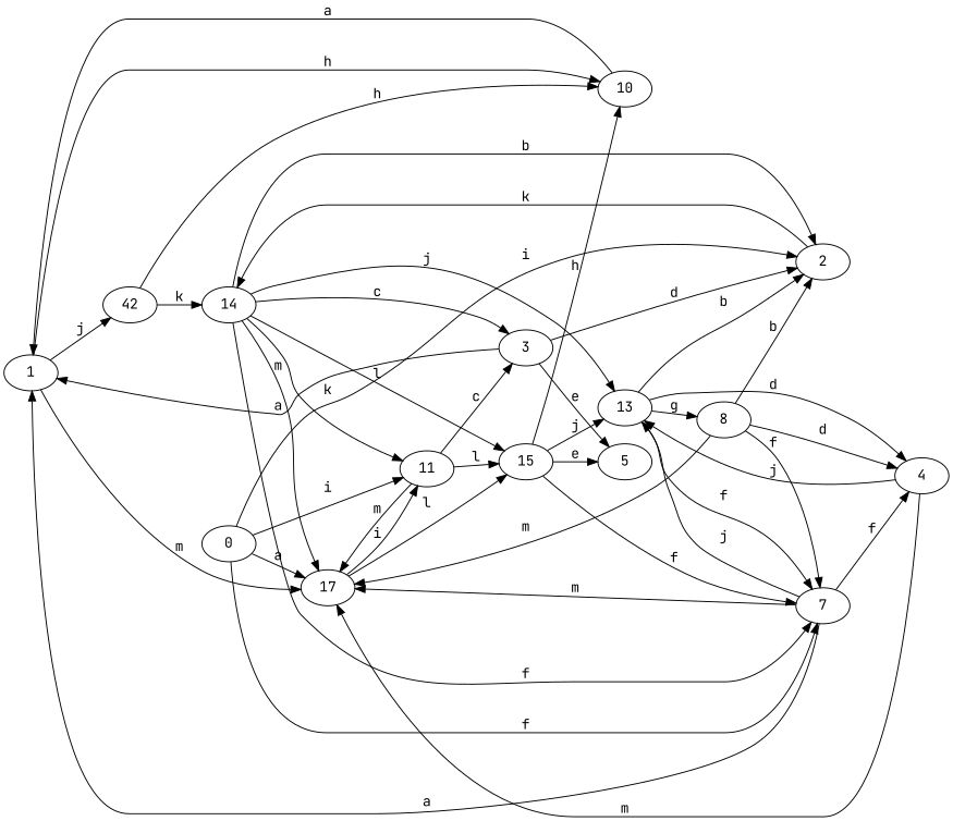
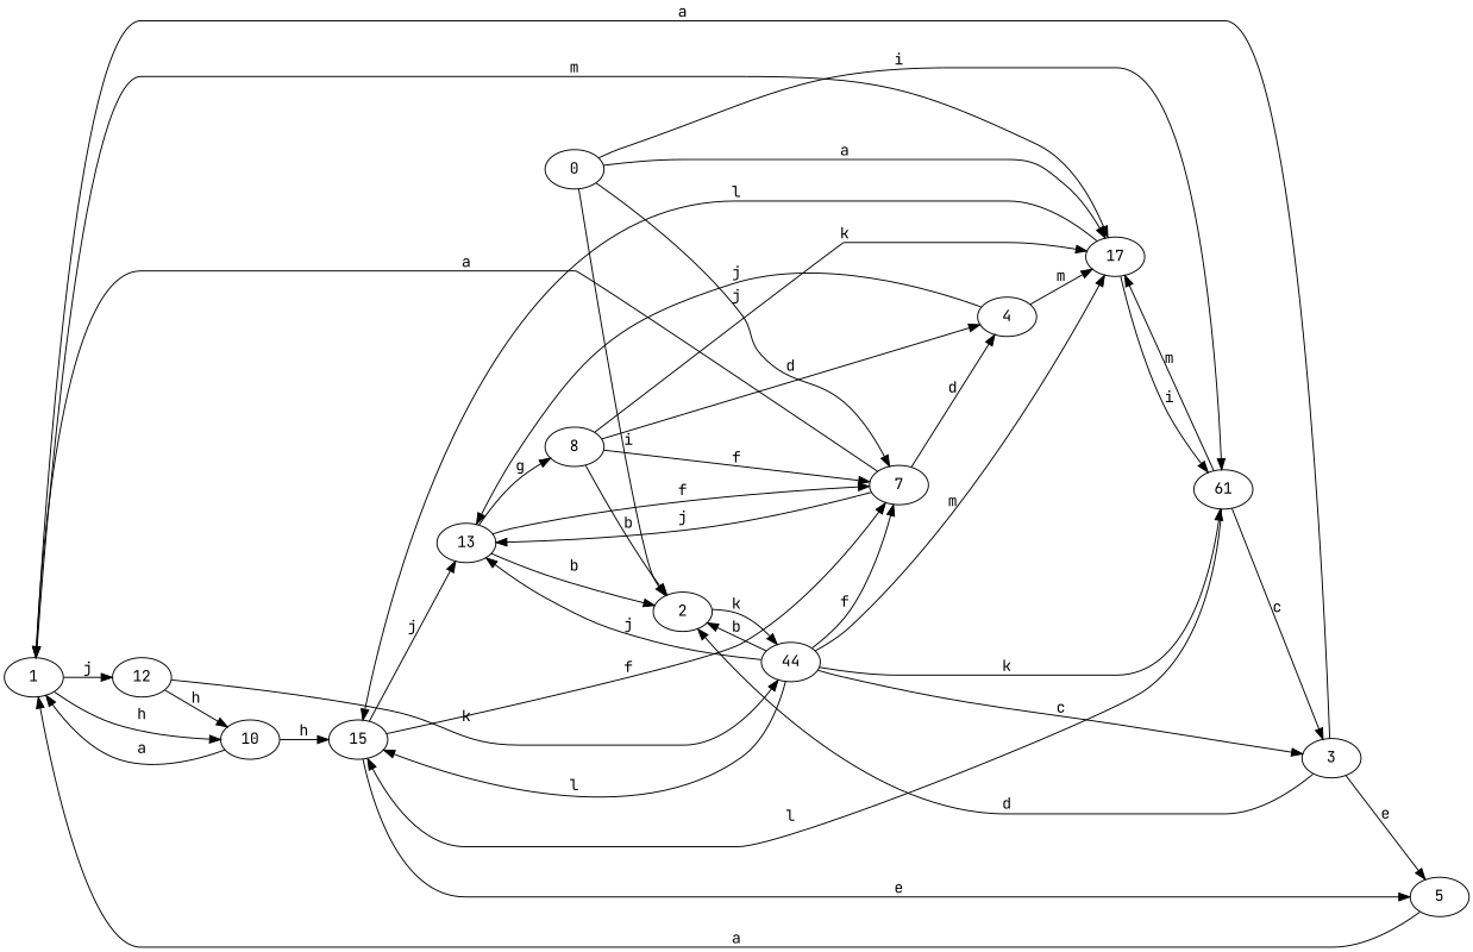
  strict digraph {
    fontname="JetBrains Mono"
    rankdir=LR
    node [fontname="JetBrains Mono"]
    edge [fontname="JetBrains Mono"]
    1
    10
-   12 [label=42]
+   12
    17
-   14
-   11
+   14 [label=44]
+   11 [label=61]
    15
    2
    3
    13
    7
    5
    4
    8
    0
    1 -> 10 [label=h]
    1 -> 12 [label=j]
    1 -> 17 [label=m]
    10 -> 1 [label=a]
    12 -> 10 [label=h]
    12 -> 14 [label=k]
    17 -> 11 [label=i]
    17 -> 15 [label=l]
    14 -> 17 [label=m]
    14 -> 11 [label=k]
    14 -> 15 [label=l]
    14 -> 2 [label=b]
    14 -> 3 [label=c]
    14 -> 13 [label=j]
    14 -> 7 [label=f]
    11 -> 17 [label=m]
    11 -> 15 [label=l]
    11 -> 3 [label=c]
-   15 -> 10 [label=h]
+   10 -> 15 [label=h]
    15 -> 13 [label=j]
    15 -> 7 [label=f]
    15 -> 5 [label=e]
    2 -> 14 [label=k]
    3 -> 1 [label=a]
    3 -> 2 [label=d]
    3 -> 5 [label=e]
    13 -> 2 [label=b]
    13 -> 7 [label=f]
-   13 -> 4 [label=d]
    13 -> 8 [label=g]
    7 -> 1 [label=a]
-   7 -> 17 [label=m]
    7 -> 13 [label=j]
-   7 -> 4 [label=f]
+   7 -> 4 [label=d]
+   5 -> 1 [label=a]
    4 -> 17 [label=m]
    4 -> 13 [label=j]
-   8 -> 17 [label=m]
+   8 -> 17 [label=k]
    8 -> 2 [label=b]
    8 -> 7 [label=f]
    8 -> 4 [label=d]
    0 -> 17 [label=a]
    0 -> 11 [label=i]
    0 -> 2 [label=i]
-   0 -> 7 [label=f]
+   0 -> 7 [label=j]
  }
